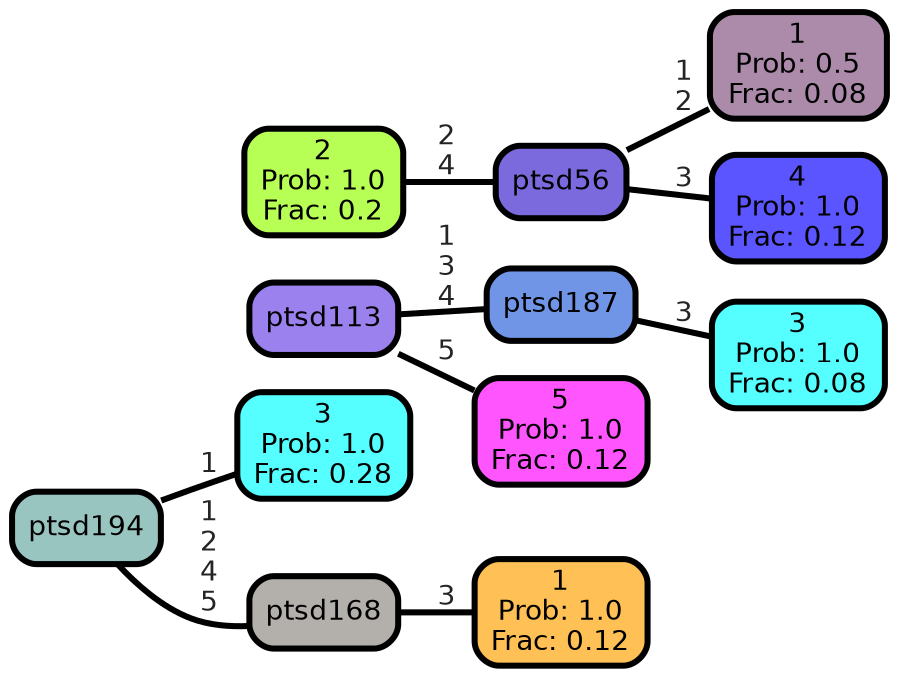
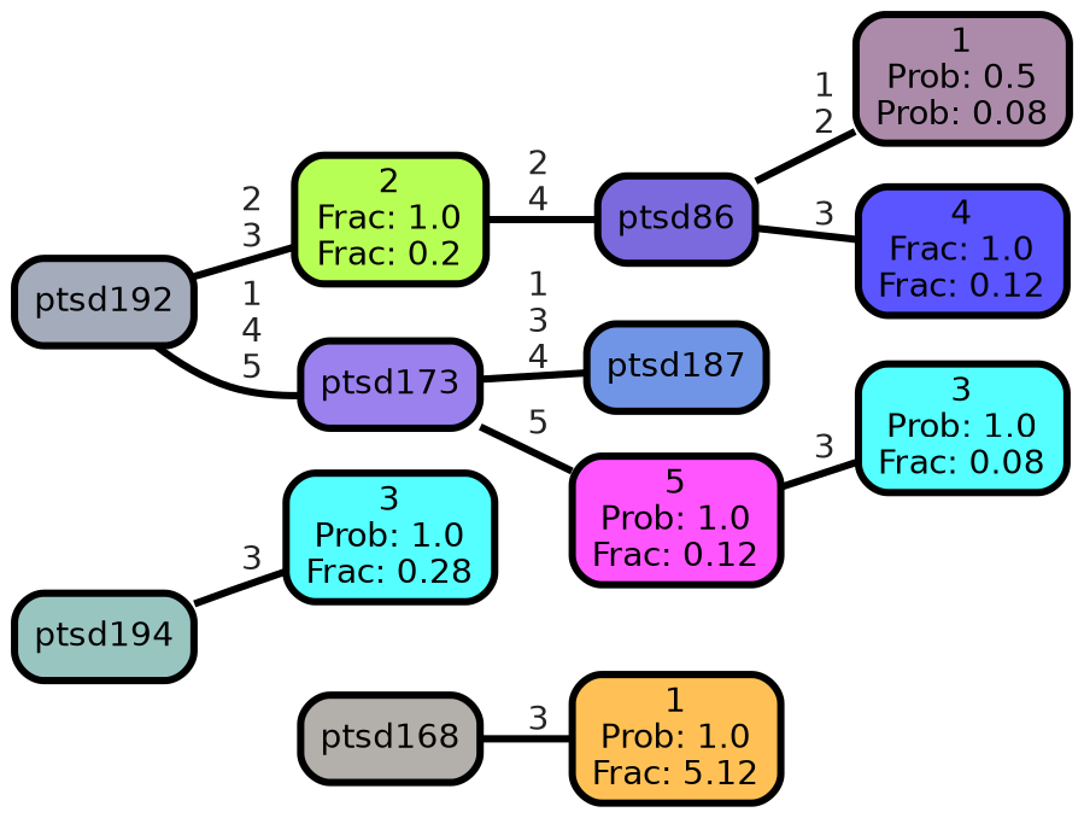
  graph {
    rankdir=LR
    ranksep="0 equally"
    splines=straight
    node [color=black fillcolor="#55ffff" fontcolor=black fontname=helvetica penwidth=3 shape=box style="filled, rounded"]
    edge [color=black fontcolor=grey14 fontname=helvetica fontweight=bold penwidth=3]
    n1 [label="3\nProb: 1.0\nFrac: 0.28"]
    n2 [fillcolor="#99c5c1" label=ptsd194]
    n3 [fillcolor="#b3afaa" label=ptsd168]
-   n4 [fillcolor="#ffc155" label="1\nProb: 1.0\nFrac: 0.12"]
-   n6 [fillcolor="#b8ff55" label="2\nProb: 1.0\nFrac: 0.2"]
-   n7 [fillcolor="#9b81ee" label=ptsd113]
-   n8 [fillcolor="#7b6add" label=ptsd56]
+   n4 [fillcolor="#ffc155" label="1\nProb: 1.0\nFrac: 5.12"]
+   n5 [fillcolor="#a4abbb" label=ptsd192]
+   n6 [fillcolor="#b8ff55" label="2\nFrac: 1.0\nFrac: 0.2"]
+   n7 [fillcolor="#9b81ee" label=ptsd173]
+   n8 [fillcolor="#7b6add" label=ptsd86]
    n9 [fillcolor="#7095e6" label=ptsd187]
    n10 [fillcolor="#ff55ff" label="5\nProb: 1.0\nFrac: 0.12"]
    n11 [label="3\nProb: 1.0\nFrac: 0.08"]
-   n12 [fillcolor="#ac8baa" label="1\nProb: 0.5\nFrac: 0.08"]
-   n13 [fillcolor="#5a55ff" label="4\nProb: 1.0\nFrac: 0.12"]
+   n12 [fillcolor="#ac8baa" label="1\nProb: 0.5\nProb: 0.08"]
+   n13 [fillcolor="#5a55ff" label="4\nFrac: 1.0\nFrac: 0.12"]
    subgraph sub_1 {
      rank=same
    }
-   n2 -- n1 [label=" 1"]
-   n2 -- n3 [label=" 1\n 2\n 4\n 5"]
+   n2 -- n1 [label=" 3"]
    n3 -- n4 [label=" 3"]
+   n5 -- n6 [label=" 2\n 3"]
+   n5 -- n7 [label=" 1\n 4\n 5"]
    n6 -- n8 [label=" 2\n 4"]
    n7 -- n9 [label=" 1\n 3\n 4"]
    n7 -- n10 [label=" 5"]
    n8 -- n12 [label=" 1\n 2"]
    n8 -- n13 [label=" 3"]
-   n9 -- n11 [label=" 3"]
+   n10 -- n11 [label=" 3"]
  }
